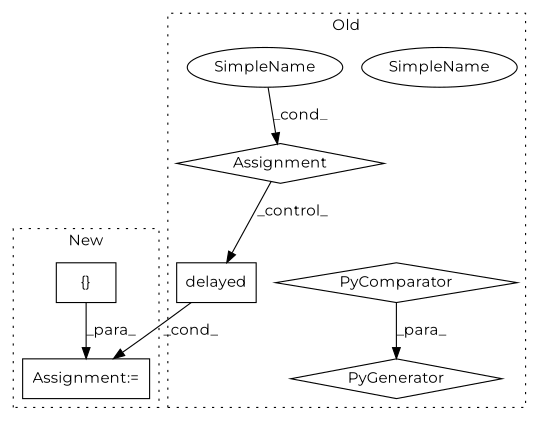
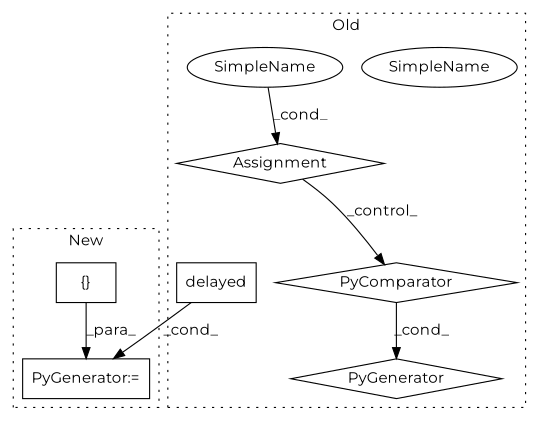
  digraph {
    fontname=Montserrat
    node [a=42 fontname=Montserrat l=36 s=2261 shape=box]
    edge [fontname=Montserrat]
    n1 [a=32 l="8,1" label=delayed s="2177,2196"]
    n2 [a=25 label=Assignment shape=diamond]
    n3 [l=5 label=SimpleName s=2292 shape=ellipse]
    n4 [a=107 l=126 label=PyGenerator s=2177 shape=diamond]
    n5 [a=113 label=PyComparator shape=diamond]
    n6 [l=5 label=SimpleName s=2292 shape=ellipse]
    n7 [a=4 l="1,1" label="{}" s="2503,2529"]
-   n8 [a=7 l="61,2" label="Assignment:=" s="2358,2530"]
+   n8 [a=7 l="61,2" label="PyGenerator:=" s="2358,2530"]
    subgraph cluster_1 {
      label=Old
      style=dotted
      n1
      n2
      n3
      n4
      n5
      n6
    }
    subgraph cluster_2 {
      label=New
      style=dotted
      n7
      n8
    }
    n1 -> n8 [label=_cond_]
-   n2 -> n1 [label=_control_]
-   n5 -> n4 [label=_para_]
+   n2 -> n5 [label=_control_]
+   n5 -> n4 [label=_cond_]
    n6 -> n2 [label=_cond_]
    n7 -> n8 [label=_para_]
  }
